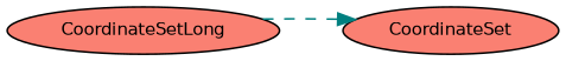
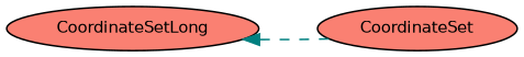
  digraph {
    rankdir=LR
    node [color=black fillcolor=salmon fontname=Helvetica fontsize=10 shape=ellipse style=filled]
    n1 [fontcolor=black height=0.2 label=CoordinateSetLong width=0.4]
    n2 [height=0.2 label=CoordinateSet width=0.4]
-   n2 -> n1 [color=teal dir=back fontname=Helvetica fontsize=10 labelfontname=Helvetica labelfontsize=10 style=dashed]
+   n1 -> n2 [color=teal dir=back fontname=Helvetica fontsize=10 labelfontname=Helvetica labelfontsize=10 style=dashed]
  }
